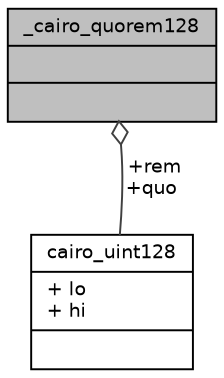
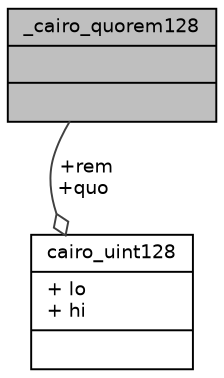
  digraph {
    node [color=black fontname=Helvetica fontsize=10 shape=record style=filled]
    n1 [fillcolor=grey75 fontcolor=black height=0.2 label="{_cairo_quorem128\n||}" width=0.4]
    n2 [fillcolor=white height=0.2 label="{cairo_uint128\n|+ lo\l+ hi\l|}" width=0.4]
-   n2 -> n1 [arrowhead=odiamond color=grey25 fontname=Helvetica fontsize=10 label=" +rem\n+quo" labelfontname=Helvetica labelfontsize=10 style=solid]
+   n1 -> n2 [arrowhead=odiamond color=grey25 fontname=Helvetica fontsize=10 label=" +rem\n+quo" labelfontname=Helvetica labelfontsize=10 style=solid]
  }
